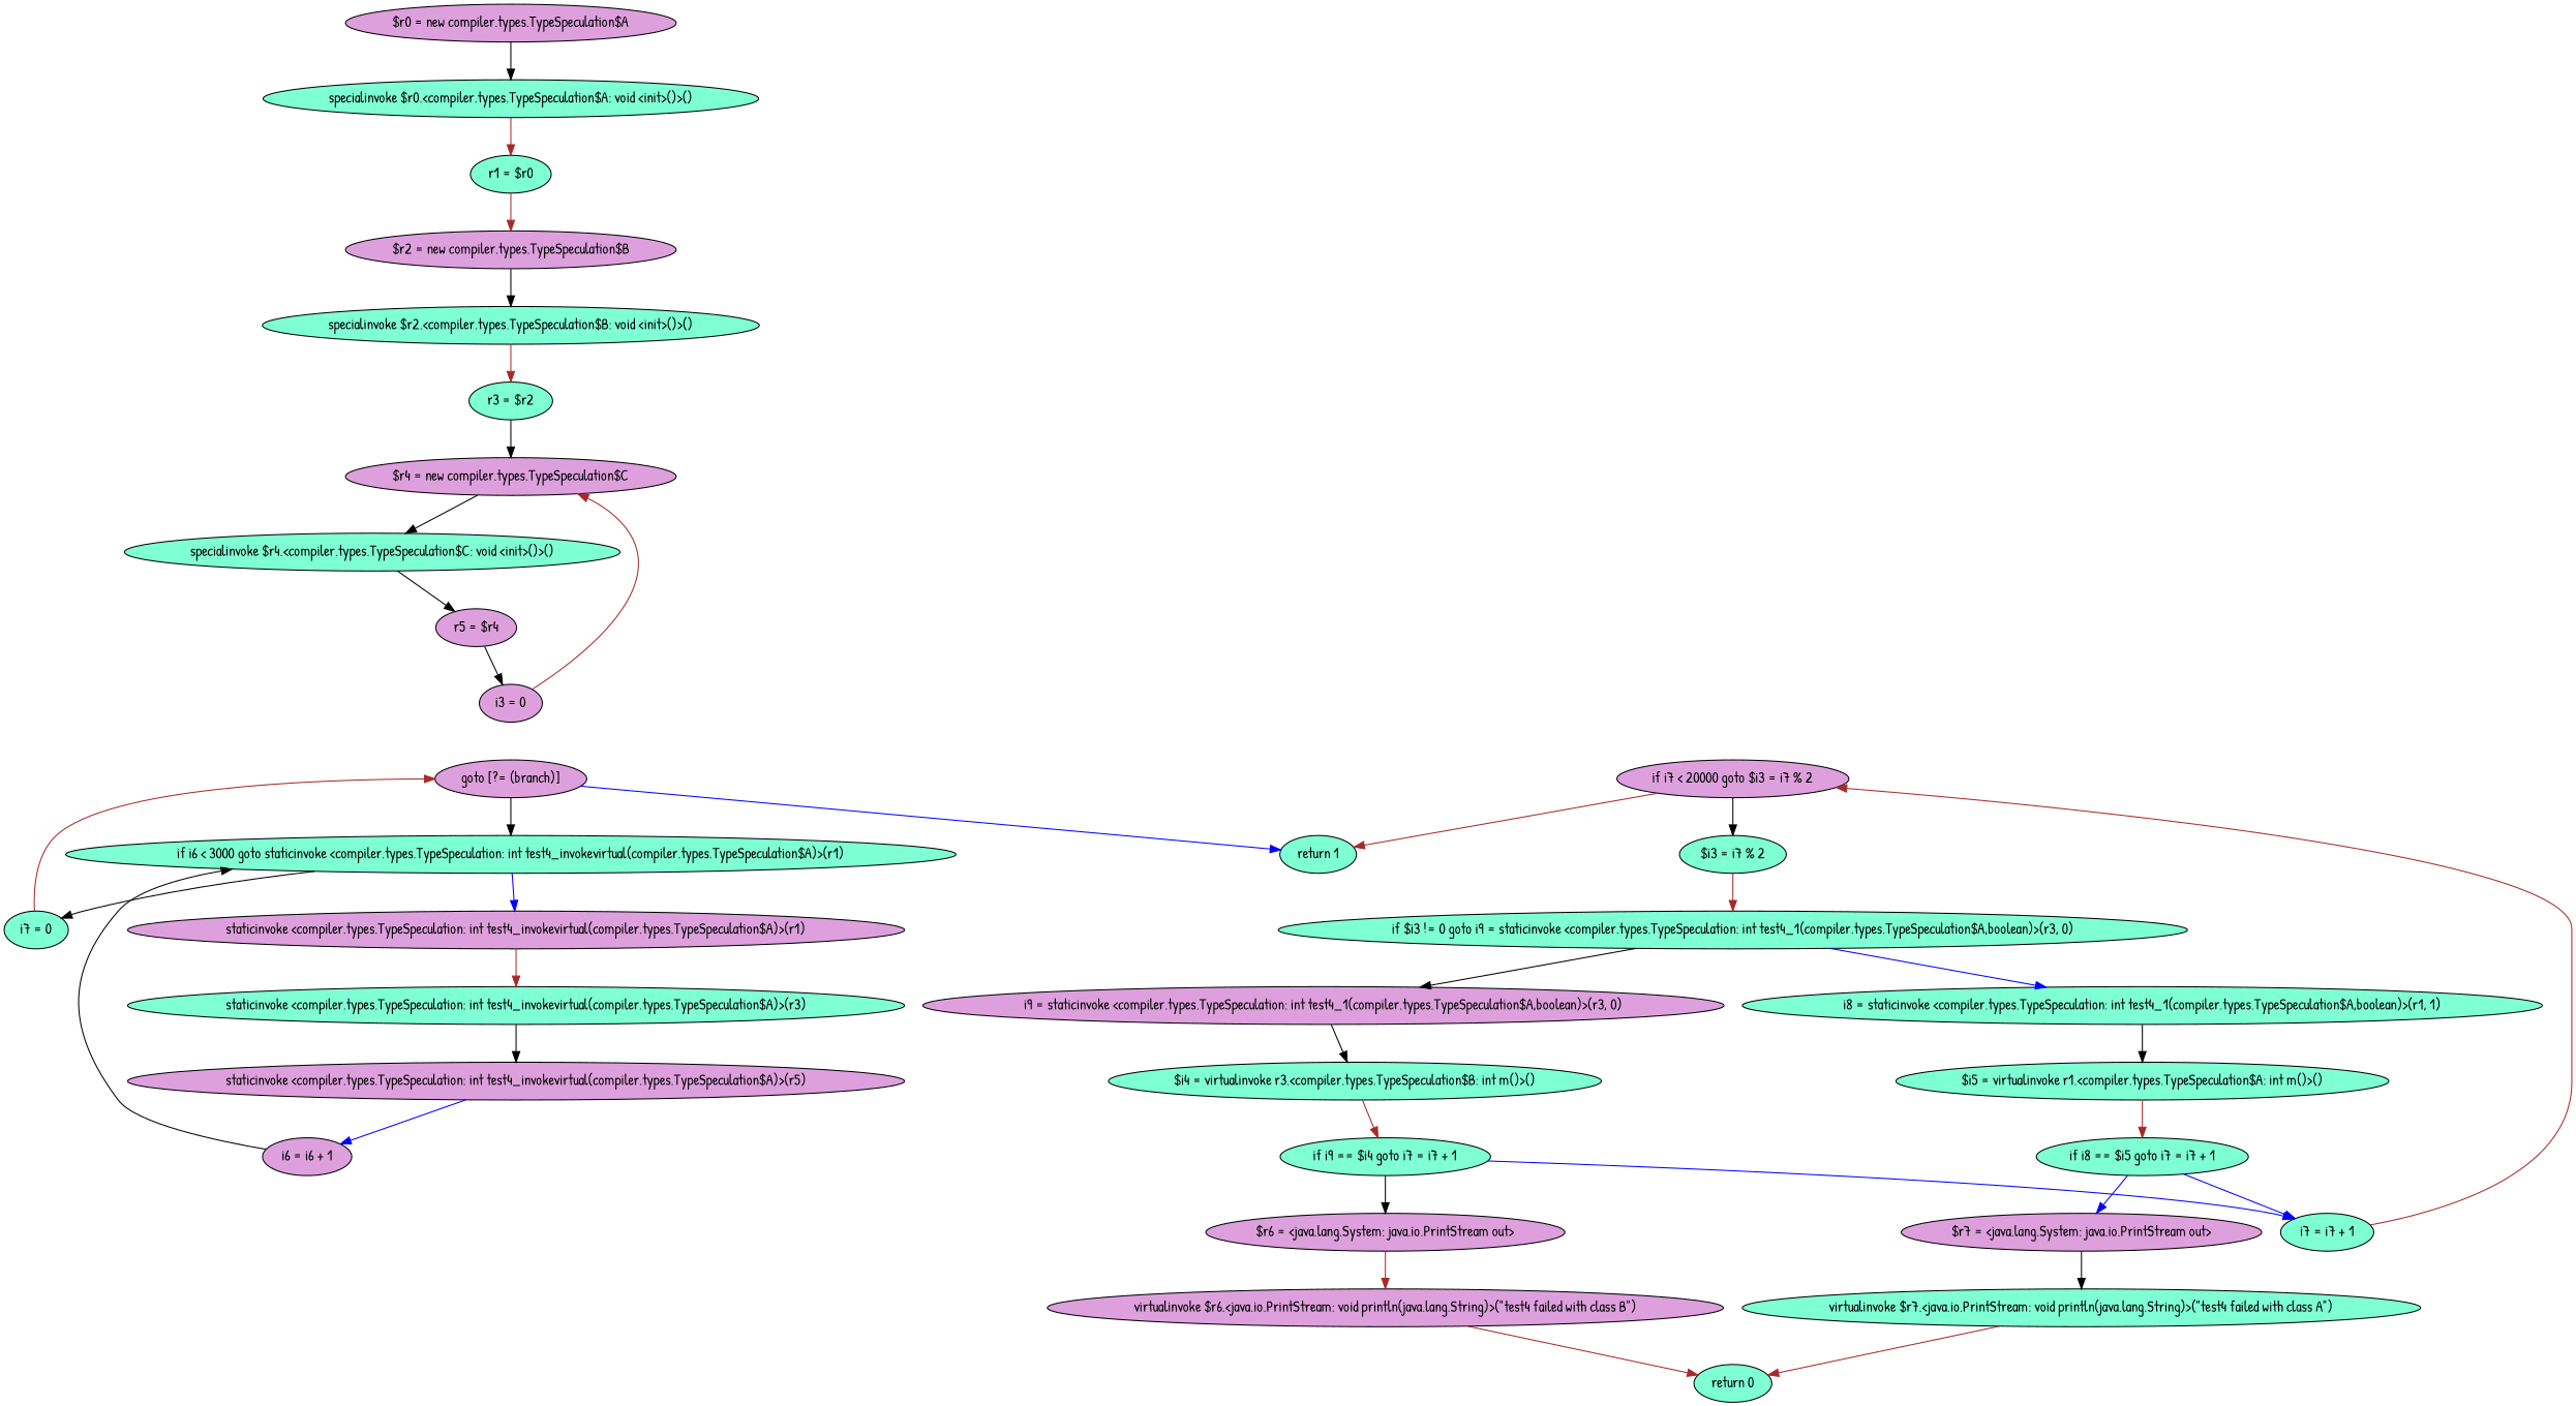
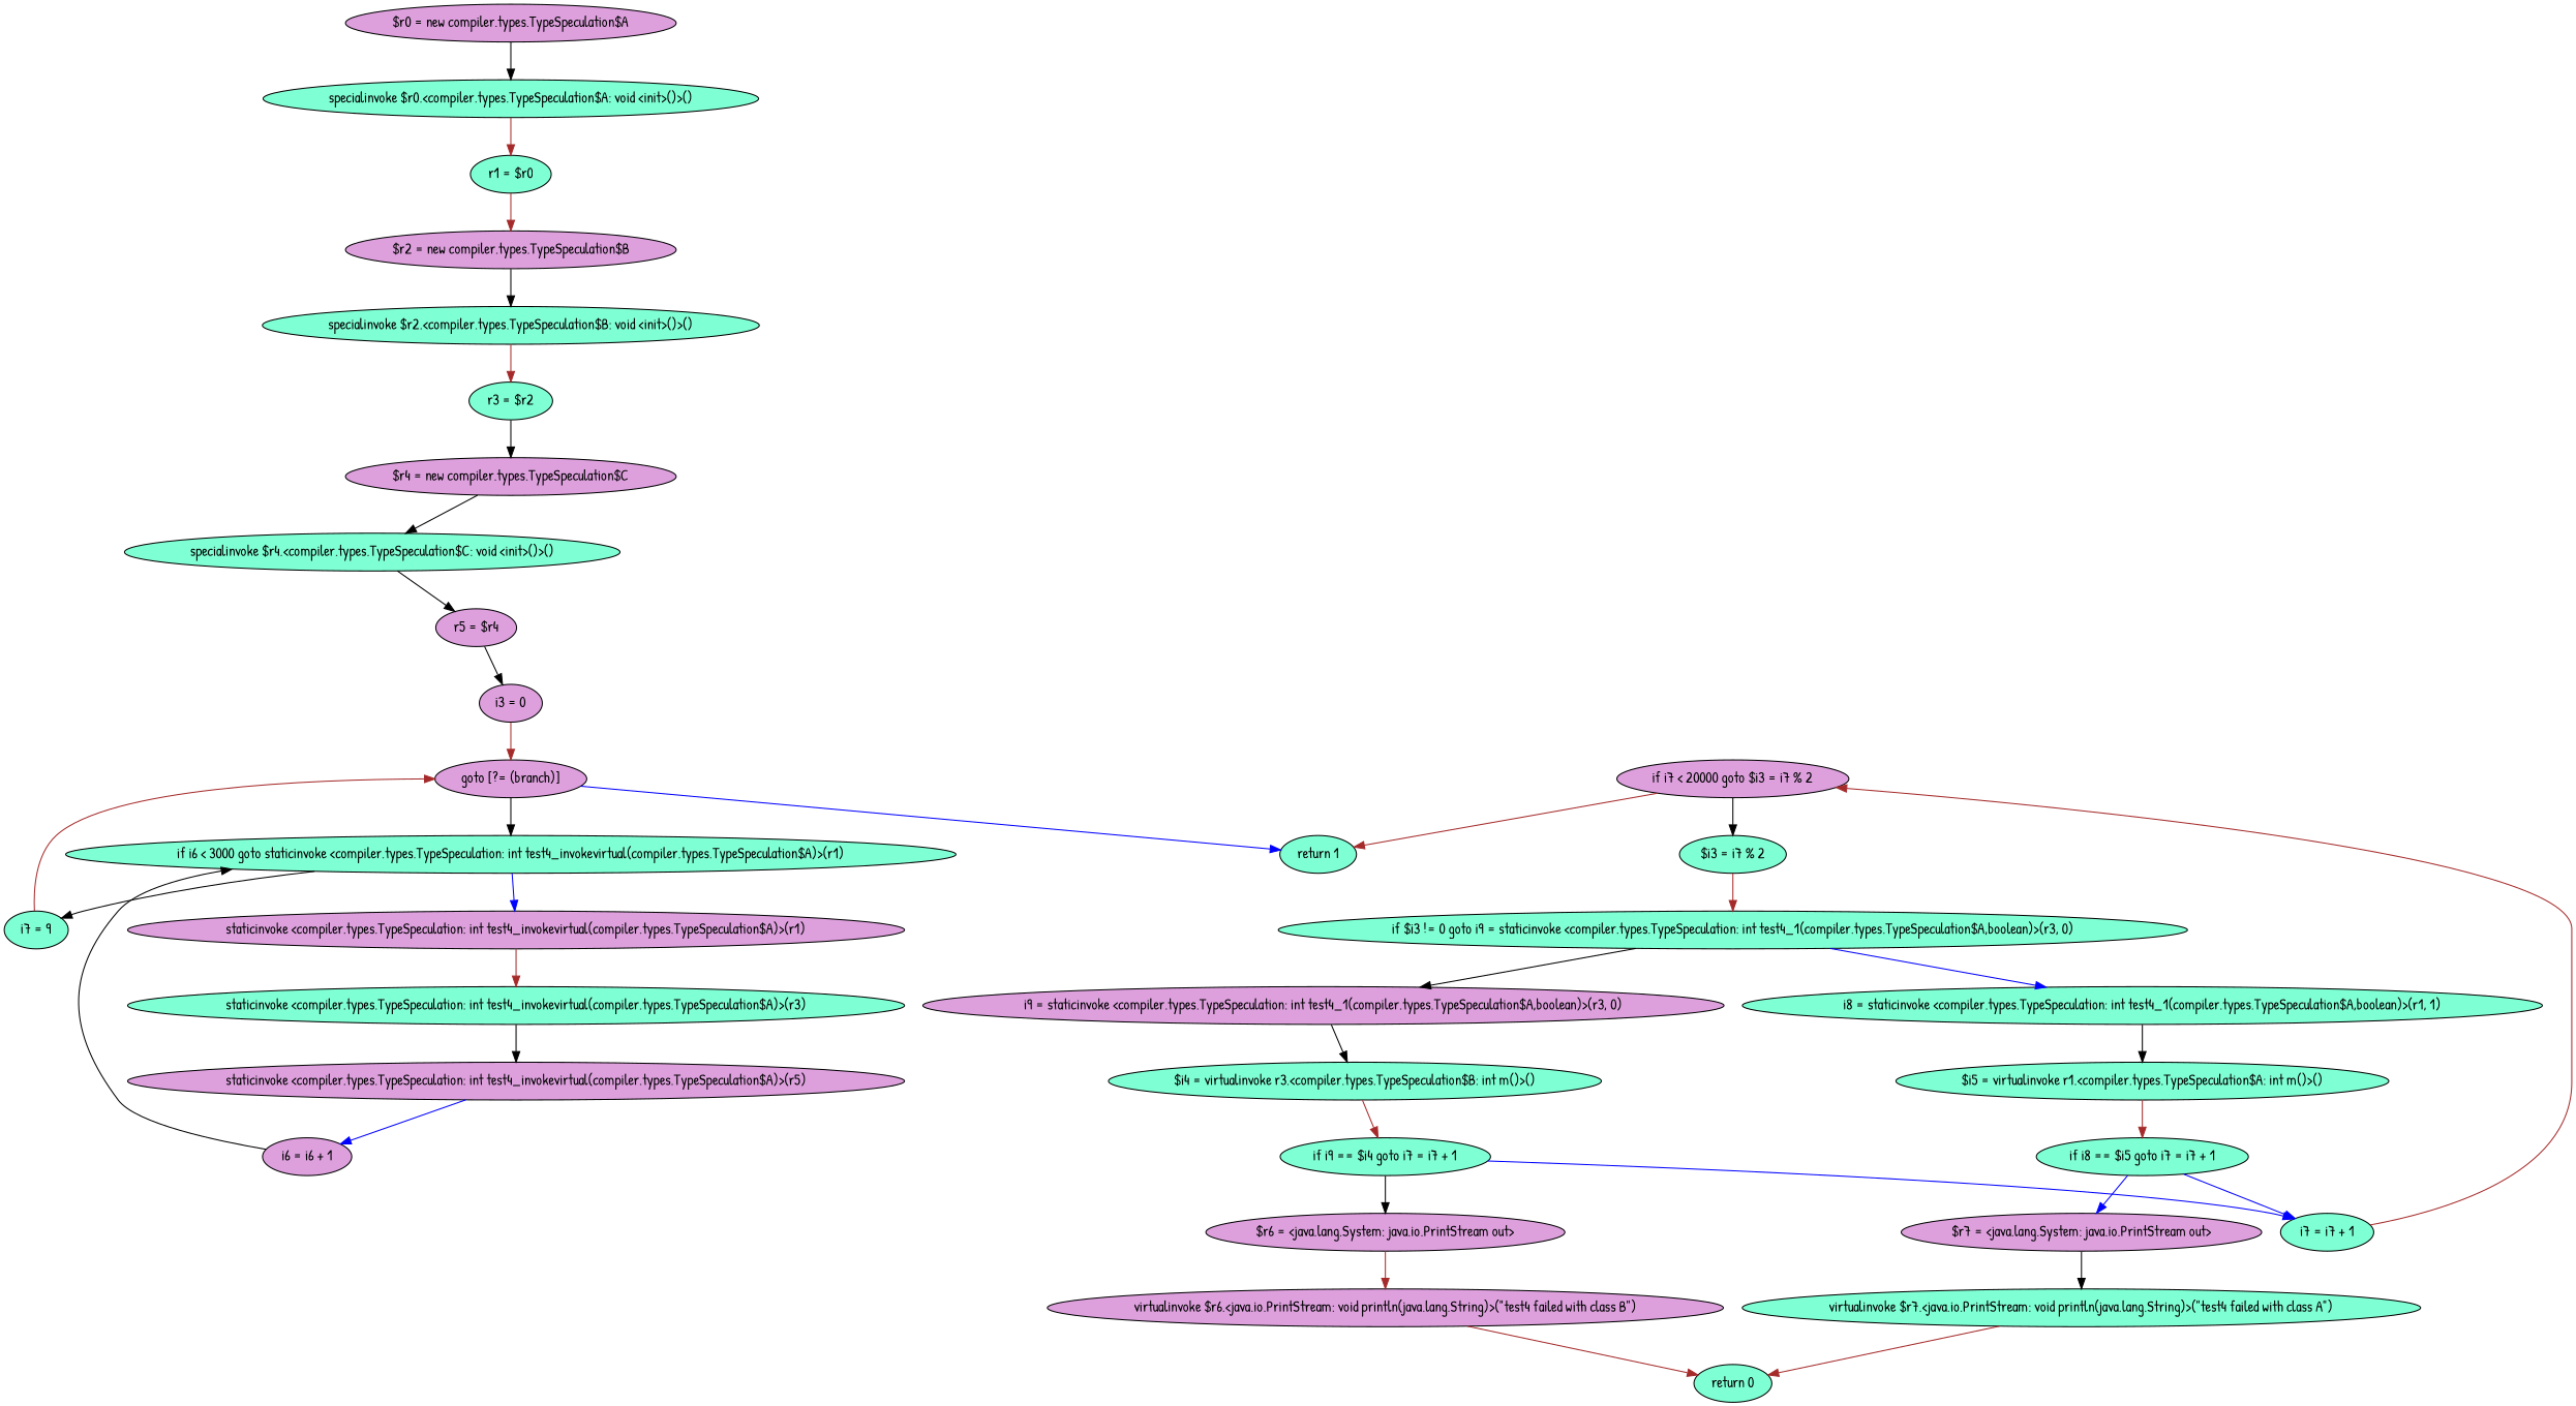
  digraph {
    fontname="Patrick Hand"
    node [fillcolor=aquamarine fontname="Patrick Hand" style=filled]
    edge [color=black fontname="Patrick Hand"]
    "$r0 = new compiler.types.TypeSpeculation$A" [fillcolor=plum]
    "specialinvoke $r0.<compiler.types.TypeSpeculation$A: void <init>()>()"
    "r1 = $r0"
    "$r2 = new compiler.types.TypeSpeculation$B" [fillcolor=plum]
    "specialinvoke $r2.<compiler.types.TypeSpeculation$B: void <init>()>()"
    "r3 = $r2"
    "$r4 = new compiler.types.TypeSpeculation$C" [fillcolor=plum]
    "specialinvoke $r4.<compiler.types.TypeSpeculation$C: void <init>()>()"
    "r5 = $r4" [fillcolor=plum]
    n10 [fillcolor=plum label="i3 = 0"]
    "goto [?= (branch)]" [fillcolor=plum]
    "if i6 < 3000 goto staticinvoke <compiler.types.TypeSpeculation: int test4_invokevirtual(compiler.types.TypeSpeculation$A)>(r1)"
    "return 1"
    "staticinvoke <compiler.types.TypeSpeculation: int test4_invokevirtual(compiler.types.TypeSpeculation$A)>(r1)" [fillcolor=plum]
-   "i7 = 0"
+   "i7 = 0" [label="i7 = 9"]
    "if i7 < 20000 goto $i3 = i7 % 2" [fillcolor=plum]
    "$i3 = i7 % 2"
    "staticinvoke <compiler.types.TypeSpeculation: int test4_invokevirtual(compiler.types.TypeSpeculation$A)>(r3)"
    "staticinvoke <compiler.types.TypeSpeculation: int test4_invokevirtual(compiler.types.TypeSpeculation$A)>(r5)" [fillcolor=plum]
    "i6 = i6 + 1" [fillcolor=plum]
    "if $i3 != 0 goto i9 = staticinvoke <compiler.types.TypeSpeculation: int test4_1(compiler.types.TypeSpeculation$A,boolean)>(r3, 0)"
    "i8 = staticinvoke <compiler.types.TypeSpeculation: int test4_1(compiler.types.TypeSpeculation$A,boolean)>(r1, 1)"
    "i9 = staticinvoke <compiler.types.TypeSpeculation: int test4_1(compiler.types.TypeSpeculation$A,boolean)>(r3, 0)" [fillcolor=plum]
    "$i5 = virtualinvoke r1.<compiler.types.TypeSpeculation$A: int m()>()"
    "$i4 = virtualinvoke r3.<compiler.types.TypeSpeculation$B: int m()>()"
    "if i8 == $i5 goto i7 = i7 + 1"
    "$r7 = <java.lang.System: java.io.PrintStream out>" [fillcolor=plum]
    "i7 = i7 + 1"
    "virtualinvoke $r7.<java.io.PrintStream: void println(java.lang.String)>(\"test4 failed with class A\")"
    "return 0"
    "if i9 == $i4 goto i7 = i7 + 1"
    "$r6 = <java.lang.System: java.io.PrintStream out>" [fillcolor=plum]
    "virtualinvoke $r6.<java.io.PrintStream: void println(java.lang.String)>(\"test4 failed with class B\")" [fillcolor=plum]
    "$r0 = new compiler.types.TypeSpeculation$A" -> "specialinvoke $r0.<compiler.types.TypeSpeculation$A: void <init>()>()"
    "specialinvoke $r0.<compiler.types.TypeSpeculation$A: void <init>()>()" -> "r1 = $r0" [color=brown]
    "r1 = $r0" -> "$r2 = new compiler.types.TypeSpeculation$B" [color=brown]
    "$r2 = new compiler.types.TypeSpeculation$B" -> "specialinvoke $r2.<compiler.types.TypeSpeculation$B: void <init>()>()"
    "specialinvoke $r2.<compiler.types.TypeSpeculation$B: void <init>()>()" -> "r3 = $r2" [color=brown]
    "r3 = $r2" -> "$r4 = new compiler.types.TypeSpeculation$C"
    "$r4 = new compiler.types.TypeSpeculation$C" -> "specialinvoke $r4.<compiler.types.TypeSpeculation$C: void <init>()>()"
    "specialinvoke $r4.<compiler.types.TypeSpeculation$C: void <init>()>()" -> "r5 = $r4"
    "r5 = $r4" -> n10
-   n10 -> "$r4 = new compiler.types.TypeSpeculation$C" [color=brown]
+   n10 -> "goto [?= (branch)]" [color=brown]
    "goto [?= (branch)]" -> "if i6 < 3000 goto staticinvoke <compiler.types.TypeSpeculation: int test4_invokevirtual(compiler.types.TypeSpeculation$A)>(r1)"
    "goto [?= (branch)]" -> "return 1" [color=blue]
    "if i6 < 3000 goto staticinvoke <compiler.types.TypeSpeculation: int test4_invokevirtual(compiler.types.TypeSpeculation$A)>(r1)" -> "staticinvoke <compiler.types.TypeSpeculation: int test4_invokevirtual(compiler.types.TypeSpeculation$A)>(r1)" [color=blue]
    "if i6 < 3000 goto staticinvoke <compiler.types.TypeSpeculation: int test4_invokevirtual(compiler.types.TypeSpeculation$A)>(r1)" -> "i7 = 0"
    "staticinvoke <compiler.types.TypeSpeculation: int test4_invokevirtual(compiler.types.TypeSpeculation$A)>(r1)" -> "staticinvoke <compiler.types.TypeSpeculation: int test4_invokevirtual(compiler.types.TypeSpeculation$A)>(r3)" [color=brown]
    "i7 = 0" -> "goto [?= (branch)]" [color=brown]
    "if i7 < 20000 goto $i3 = i7 % 2" -> "return 1" [color=brown]
    "if i7 < 20000 goto $i3 = i7 % 2" -> "$i3 = i7 % 2"
    "$i3 = i7 % 2" -> "if $i3 != 0 goto i9 = staticinvoke <compiler.types.TypeSpeculation: int test4_1(compiler.types.TypeSpeculation$A,boolean)>(r3, 0)" [color=brown]
    "staticinvoke <compiler.types.TypeSpeculation: int test4_invokevirtual(compiler.types.TypeSpeculation$A)>(r3)" -> "staticinvoke <compiler.types.TypeSpeculation: int test4_invokevirtual(compiler.types.TypeSpeculation$A)>(r5)"
    "staticinvoke <compiler.types.TypeSpeculation: int test4_invokevirtual(compiler.types.TypeSpeculation$A)>(r5)" -> "i6 = i6 + 1" [color=blue]
    "i6 = i6 + 1" -> "if i6 < 3000 goto staticinvoke <compiler.types.TypeSpeculation: int test4_invokevirtual(compiler.types.TypeSpeculation$A)>(r1)"
    "if $i3 != 0 goto i9 = staticinvoke <compiler.types.TypeSpeculation: int test4_1(compiler.types.TypeSpeculation$A,boolean)>(r3, 0)" -> "i8 = staticinvoke <compiler.types.TypeSpeculation: int test4_1(compiler.types.TypeSpeculation$A,boolean)>(r1, 1)" [color=blue]
    "if $i3 != 0 goto i9 = staticinvoke <compiler.types.TypeSpeculation: int test4_1(compiler.types.TypeSpeculation$A,boolean)>(r3, 0)" -> "i9 = staticinvoke <compiler.types.TypeSpeculation: int test4_1(compiler.types.TypeSpeculation$A,boolean)>(r3, 0)"
    "i8 = staticinvoke <compiler.types.TypeSpeculation: int test4_1(compiler.types.TypeSpeculation$A,boolean)>(r1, 1)" -> "$i5 = virtualinvoke r1.<compiler.types.TypeSpeculation$A: int m()>()"
    "i9 = staticinvoke <compiler.types.TypeSpeculation: int test4_1(compiler.types.TypeSpeculation$A,boolean)>(r3, 0)" -> "$i4 = virtualinvoke r3.<compiler.types.TypeSpeculation$B: int m()>()"
    "$i5 = virtualinvoke r1.<compiler.types.TypeSpeculation$A: int m()>()" -> "if i8 == $i5 goto i7 = i7 + 1" [color=brown]
    "$i4 = virtualinvoke r3.<compiler.types.TypeSpeculation$B: int m()>()" -> "if i9 == $i4 goto i7 = i7 + 1" [color=brown]
    "if i8 == $i5 goto i7 = i7 + 1" -> "$r7 = <java.lang.System: java.io.PrintStream out>" [color=blue]
    "if i8 == $i5 goto i7 = i7 + 1" -> "i7 = i7 + 1" [color=blue]
    "$r7 = <java.lang.System: java.io.PrintStream out>" -> "virtualinvoke $r7.<java.io.PrintStream: void println(java.lang.String)>(\"test4 failed with class A\")"
    "i7 = i7 + 1" -> "if i7 < 20000 goto $i3 = i7 % 2" [color=brown]
    "virtualinvoke $r7.<java.io.PrintStream: void println(java.lang.String)>(\"test4 failed with class A\")" -> "return 0" [color=brown]
    "if i9 == $i4 goto i7 = i7 + 1" -> "i7 = i7 + 1" [color=blue]
    "if i9 == $i4 goto i7 = i7 + 1" -> "$r6 = <java.lang.System: java.io.PrintStream out>"
    "$r6 = <java.lang.System: java.io.PrintStream out>" -> "virtualinvoke $r6.<java.io.PrintStream: void println(java.lang.String)>(\"test4 failed with class B\")" [color=brown]
    "virtualinvoke $r6.<java.io.PrintStream: void println(java.lang.String)>(\"test4 failed with class B\")" -> "return 0" [color=brown]
  }
